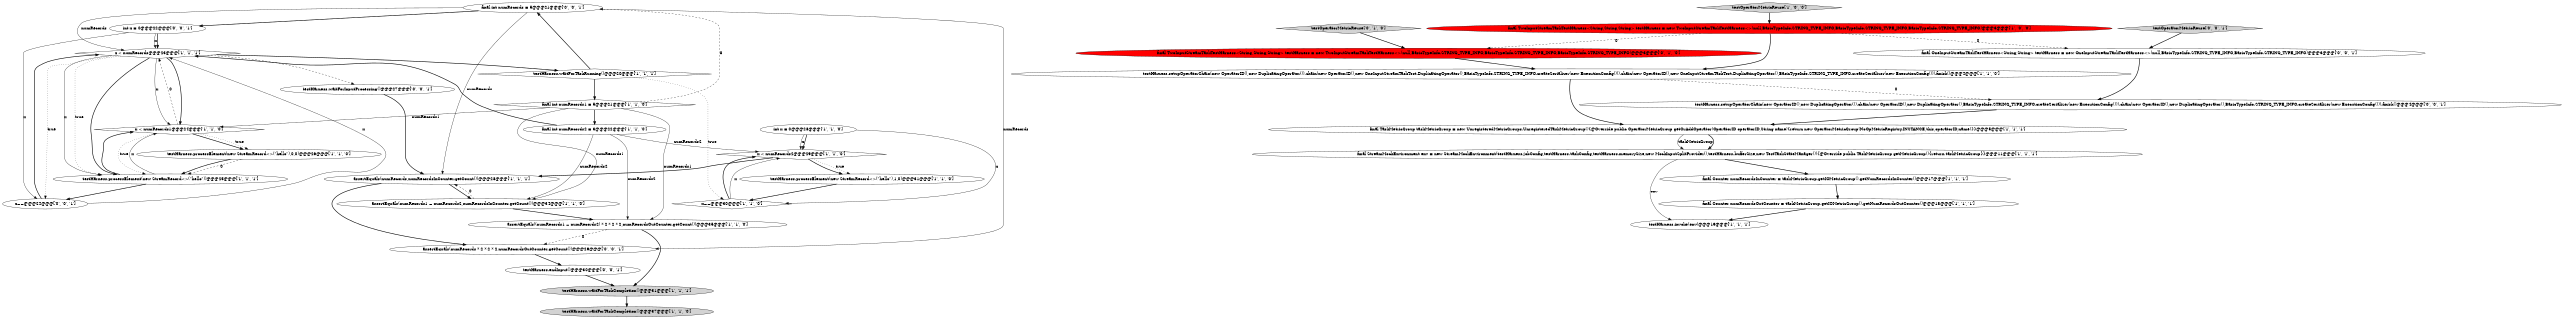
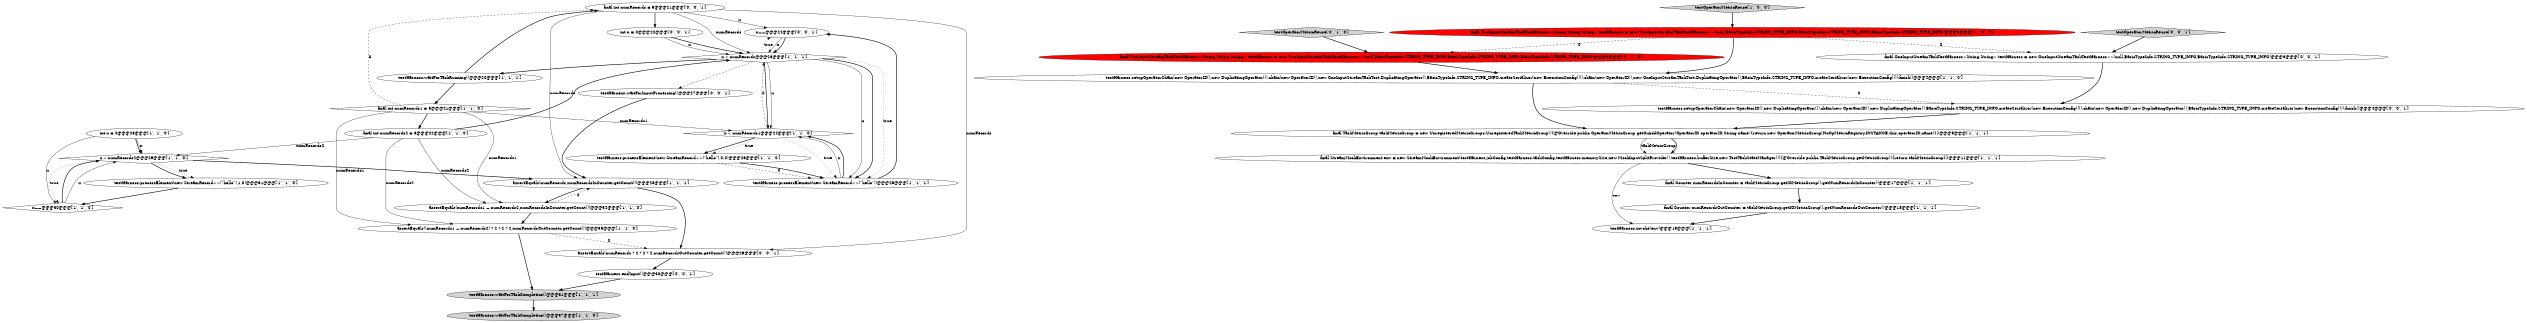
  digraph {
    node [fillcolor=white shape=ellipse style=filled]
    edge [style=bold]
    n1 [label="x < numRecords2@@@29@@@['1', '1', '0']" shape=diamond]
    n2 [label="x++@@@30@@@['1', '1', '0']" shape=diamond]
    n3 [label="assertEquals(numRecords,numRecordsInCounter.getCount())@@@28@@@['1', '1', '1']"]
    n4 [label="testHarness.processElement(new StreamRecord<>(\"hello\"),1,0)@@@31@@@['1', '1', '0']"]
    n5 [label="assertEquals(numRecords1 + numRecords2,numRecordsInCounter.getCount())@@@34@@@['1', '1', '0']"]
    n6 [label="assertEquals(numRecords * 2 * 2 * 2,numRecordsOutCounter.getCount())@@@29@@@['0', '0', '1']"]
    n7 [label="x++@@@24@@@['0', '0', '1']"]
    n8 [label="x < numRecords@@@23@@@['1', '1', '1']" shape=diamond]
-   n9 [label="testHarness.waitForTaskRunning()@@@20@@@['1', '1', '1']" shape=diamond]
+   n9 [label="testHarness.waitForTaskRunning()@@@20@@@['1', '1', '1']"]
    n10 [label="testHarness.processElement(new StreamRecord<>(\"hello\"))@@@25@@@['1', '1', '1']"]
    n11 [label="x < numRecords1@@@24@@@['1', '1', '0']" shape=diamond]
    n12 [label="testHarness.waitForInputProcessing()@@@27@@@['0', '0', '1']"]
    n13 [label="testHarness.invoke(env)@@@19@@@['1', '1', '1']"]
    n14 [label="final int numRecords = 5@@@21@@@['0', '0', '1']"]
    n15 [label="final int numRecords1 = 5@@@21@@@['1', '1', '0']" shape=diamond]
    n16 [label="assertEquals((numRecords1 + numRecords2) * 2 * 2 * 2,numRecordsOutCounter.getCount())@@@35@@@['1', '1', '0']"]
    n17 [fillcolor=lightgray label="testHarness.waitForTaskCompletion()@@@31@@@['1', '1', '1']"]
    n18 [label="final int numRecords2 = 3@@@22@@@['1', '1', '0']"]
    n19 [label="testHarness.processElement(new StreamRecord<>(\"hello\"),0,0)@@@26@@@['1', '1', '0']"]
    n20 [label="testHarness.endInput()@@@30@@@['0', '0', '1']"]
    n21 [label="int x = 0@@@22@@@['0', '0', '1']"]
    n22 [fillcolor=red label="final TwoInputStreamTaskTestHarness<String,String,String> testHarness = new TwoInputStreamTaskTestHarness<>(null,BasicTypeInfo.STRING_TYPE_INFO,BasicTypeInfo.STRING_TYPE_INFO,BasicTypeInfo.STRING_TYPE_INFO)@@@3@@@['1', '0', '0']"]
    n23 [label="final OneInputStreamTaskTestHarness<String,String> testHarness = new OneInputStreamTaskTestHarness<>(null,BasicTypeInfo.STRING_TYPE_INFO,BasicTypeInfo.STRING_TYPE_INFO)@@@3@@@['0', '0', '1']"]
    n24 [fillcolor=red label="final TwoInputStreamTaskTestHarness<String,String,String> testHarness = new TwoInputStreamTaskTestHarness<>(null,BasicTypeInfo.STRING_TYPE_INFO,BasicTypeInfo.STRING_TYPE_INFO,BasicTypeInfo.STRING_TYPE_INFO)@@@3@@@['0', '1', '0']"]
    n25 [label="testHarness.setupOperatorChain(new OperatorID(),new DuplicatingOperator()).chain(new OperatorID(),new OneInputStreamTaskTest.DuplicatingOperator(),BasicTypeInfo.STRING_TYPE_INFO.createSerializer(new ExecutionConfig())).chain(new OperatorID(),new OneInputStreamTaskTest.DuplicatingOperator(),BasicTypeInfo.STRING_TYPE_INFO.createSerializer(new ExecutionConfig())).finish()@@@4@@@['1', '1', '0']"]
    n26 [label="testHarness.setupOperatorChain(new OperatorID(),new DuplicatingOperator()).chain(new OperatorID(),new DuplicatingOperator(),BasicTypeInfo.STRING_TYPE_INFO.createSerializer(new ExecutionConfig())).chain(new OperatorID(),new DuplicatingOperator(),BasicTypeInfo.STRING_TYPE_INFO.createSerializer(new ExecutionConfig())).finish()@@@4@@@['0', '0', '1']"]
    n27 [label="final TaskMetricGroup taskMetricGroup = new UnregisteredMetricGroups.UnregisteredTaskMetricGroup(){@Override public OperatorMetricGroup getOrAddOperator(OperatorID operatorID,String name){return new OperatorMetricGroup(NoOpMetricRegistry.INSTANCE,this,operatorID,name)}}@@@5@@@['1', '1', '1']"]
    n28 [label="int x = 0@@@28@@@['1', '1', '0']"]
    n29 [fillcolor=lightgray label="testHarness.waitForTaskCompletion()@@@37@@@['1', '1', '0']"]
    n30 [label="final StreamMockEnvironment env = new StreamMockEnvironment(testHarness.jobConfig,testHarness.taskConfig,testHarness.memorySize,new MockInputSplitProvider(),testHarness.bufferSize,new TestTaskStateManager()){@Override public TaskMetricGroup getMetricGroup(){return taskMetricGroup}}@@@11@@@['1', '1', '1']"]
    n31 [fillcolor=lightgray label="testOperatorMetricReuse['0', '1', '0']" shape=diamond]
    n32 [label="final Counter numRecordsInCounter = taskMetricGroup.getIOMetricGroup().getNumRecordsInCounter()@@@17@@@['1', '1', '1']"]
    n33 [label="final Counter numRecordsOutCounter = taskMetricGroup.getIOMetricGroup().getNumRecordsOutCounter()@@@18@@@['1', '1', '1']"]
    n34 [fillcolor=lightgray label="testOperatorMetricReuse['1', '0', '0']" shape=diamond]
    n35 [fillcolor=lightgray label="testOperatorMetricReuse['0', '0', '1']" shape=diamond]
-   n9 -> n2 [label=true style=dotted]
+   n1 -> n2 [label=true style=dotted]
    n1 -> n3
    n1 -> n4 [label=true style=dotted]
    n1 -> n4
    n2 -> n1
    n2 -> n1 [label=x style=solid]
    n3 -> n5
    n3 -> n6
    n4 -> n2
    n5 -> n3 [label=0 style=dashed]
    n5 -> n16
    n6 -> n20
    n7 -> n8 [label=x style=solid]
    n7 -> n8
    n8 -> n7 [label=true style=dotted]
    n8 -> n9
    n8 -> n10 [label=true style=dotted]
    n8 -> n10 [label=x style=solid]
    n8 -> n10
    n8 -> n11
    n8 -> n11 [label=x style=solid]
    n8 -> n12 [style=dashed]
    n9 -> n14
    n9 -> n15
    n10 -> n7
    n10 -> n11 [label=x style=solid]
    n10 -> n11
    n11 -> n8 [label=0 style=dashed]
    n11 -> n10 [label=true style=dotted]
    n11 -> n19
    n11 -> n19 [label=true style=dotted]
    n12 -> n3
    n14 -> n3 [label=numRecords style=solid]
    n14 -> n6 [label=numRecords style=solid]
    n14 -> n8 [label=numRecords style=solid]
    n14 -> n21
    n15 -> n5 [label=numRecords1 style=solid]
    n15 -> n11 [label=numRecords1 style=solid]
    n15 -> n14 [label=8 style=dashed]
    n15 -> n16 [label=numRecords1 style=solid]
    n15 -> n18
    n16 -> n6 [label=0 style=dashed]
    n16 -> n17
    n17 -> n29
    n18 -> n1 [label=numRecords2 style=solid]
    n18 -> n5 [label=numRecords2 style=solid]
    n18 -> n8
    n18 -> n16 [label=numRecords2 style=solid]
    n19 -> n10 [label=0 style=dashed]
    n19 -> n10
    n20 -> n17
-   n21 -> n7 [label=x style=solid]
+   n14 -> n7 [label=x style=solid]
    n21 -> n8 [label=x style=solid]
    n21 -> n8
    n22 -> n23 [label=0 style=dashed]
    n22 -> n24 [label=0 style=dashed]
    n22 -> n25
    n23 -> n26
    n24 -> n25
    n25 -> n26 [label=0 style=dashed]
    n25 -> n27
    n26 -> n27
    n27 -> n30 [label=taskMetricGroup style=solid]
    n27 -> n30
    n28 -> n1 [label=x style=solid]
    n28 -> n1
    n28 -> n2 [label=x style=solid]
    n30 -> n13 [label=env style=solid]
    n30 -> n32
    n31 -> n24
    n32 -> n33
    n33 -> n13
    n34 -> n22
    n35 -> n23
  }
